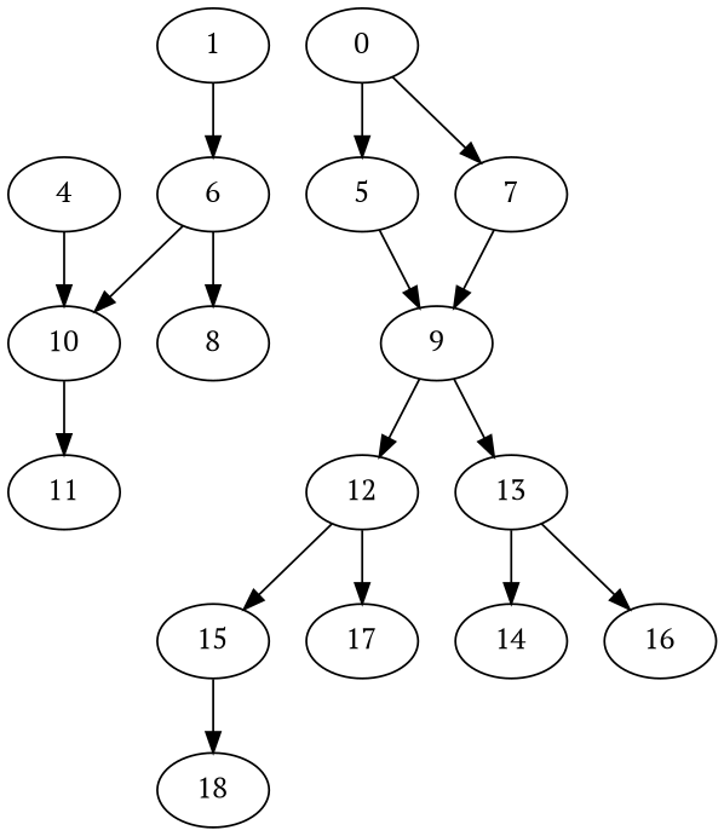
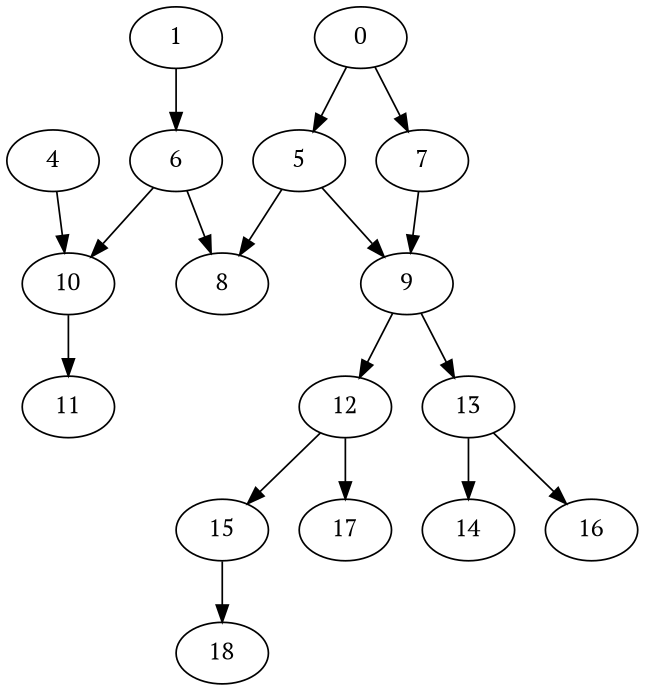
  digraph {
    fontname="PT Serif"
    node [alpha=0.08 fontname="PT Serif"]
    edge [fontname="PT Serif"]
    1 [alpha=0.01 expect_size=102811522539903254528]
    6 [alpha=0.14 expect_size=106329076083424493568]
    10 [alpha=0.06 expect_size=4053439740360076]
    8 [expect_size=145811035606076096512]
    11 [expect_size=3845659421009454]
    4 [alpha=0.14 expect_size=505192975670309760]
    n7 [alpha=0.02 expect_size=184462583335242170368 label=0]
    5 [alpha=0.11 expect_size=215682582732024896]
    7 [alpha=0.05 expect_size=391738164261049600]
    9 [expect_size=406091795330891200]
    12 [alpha=0.01 expect_size=15901233037451460608]
    13 [alpha=0.13 expect_size=289242976621414055936]
    15 [alpha=0.10 expect_size=8329420736920330]
    17 [expect_size=7156458614421580]
    14 [alpha=0.03 expect_size=32674781160119132]
    16 [alpha=0.15 expect_size=429408547086406]
    18 [alpha=0.14 expect_size=820565634829566]
    1 -> 6
    6 -> 10
    6 -> 8
    10 -> 11
    4 -> 10
    n7 -> 5
    n7 -> 7
+   5 -> 8
    5 -> 9
    7 -> 9
    9 -> 12
    9 -> 13
    12 -> 15
    12 -> 17
    13 -> 14
    13 -> 16
    15 -> 18
  }
